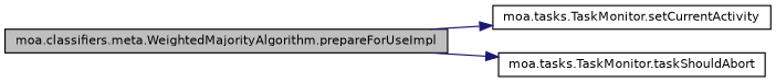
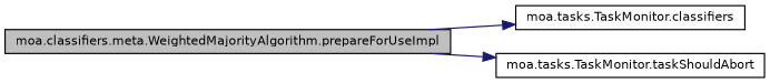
  digraph {
    rankdir=LR
    node [color=black fillcolor=white fontname=Helvetica fontsize=10 shape=record style=filled]
    edge [color=midnightblue fontname=Helvetica fontsize=10 labelfontname=Helvetica labelfontsize=10 style=solid]
    n1 [fillcolor=grey75 fontcolor=black height=0.2 label="moa.classifiers.meta.WeightedMajorityAlgorithm.prepareForUseImpl" width=0.4]
-   n2 [height=0.2 label="moa.tasks.TaskMonitor.setCurrentActivity" width=0.4]
+   n2 [height=0.2 label="moa.tasks.TaskMonitor.classifiers" width=0.4]
    n3 [height=0.2 label="moa.tasks.TaskMonitor.taskShouldAbort" width=0.4]
    n1 -> n2
    n1 -> n3
  }
